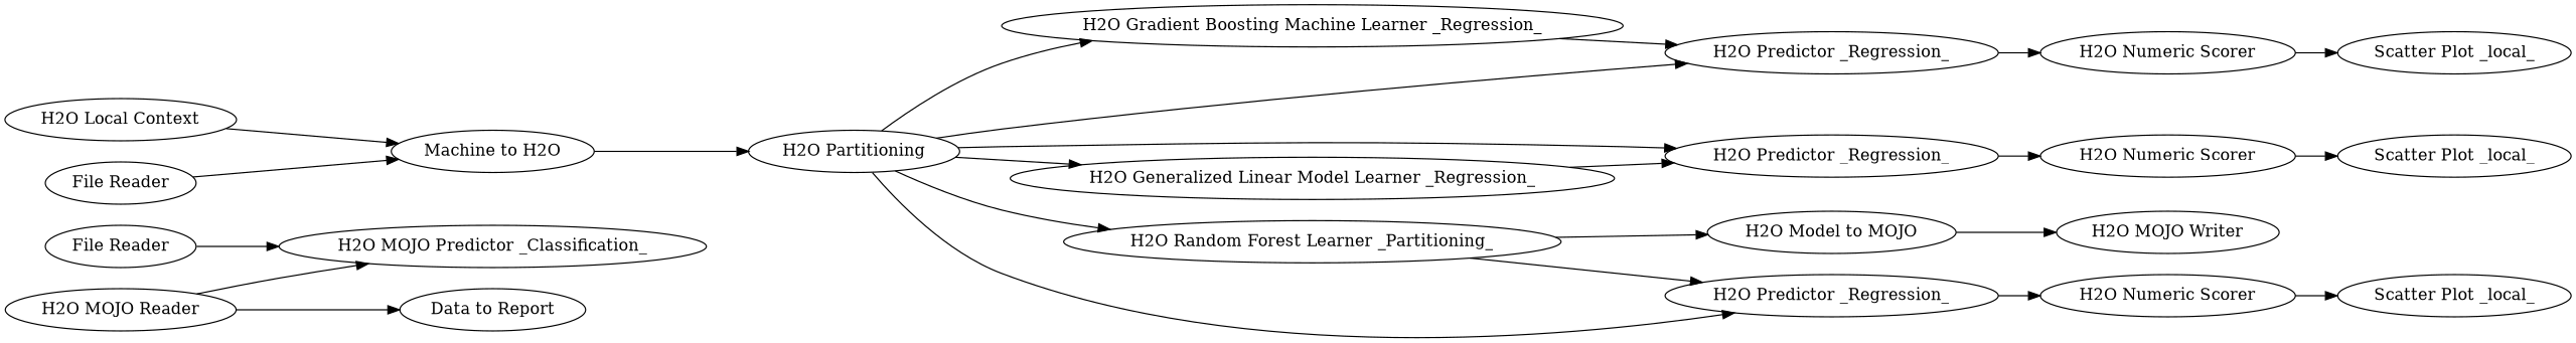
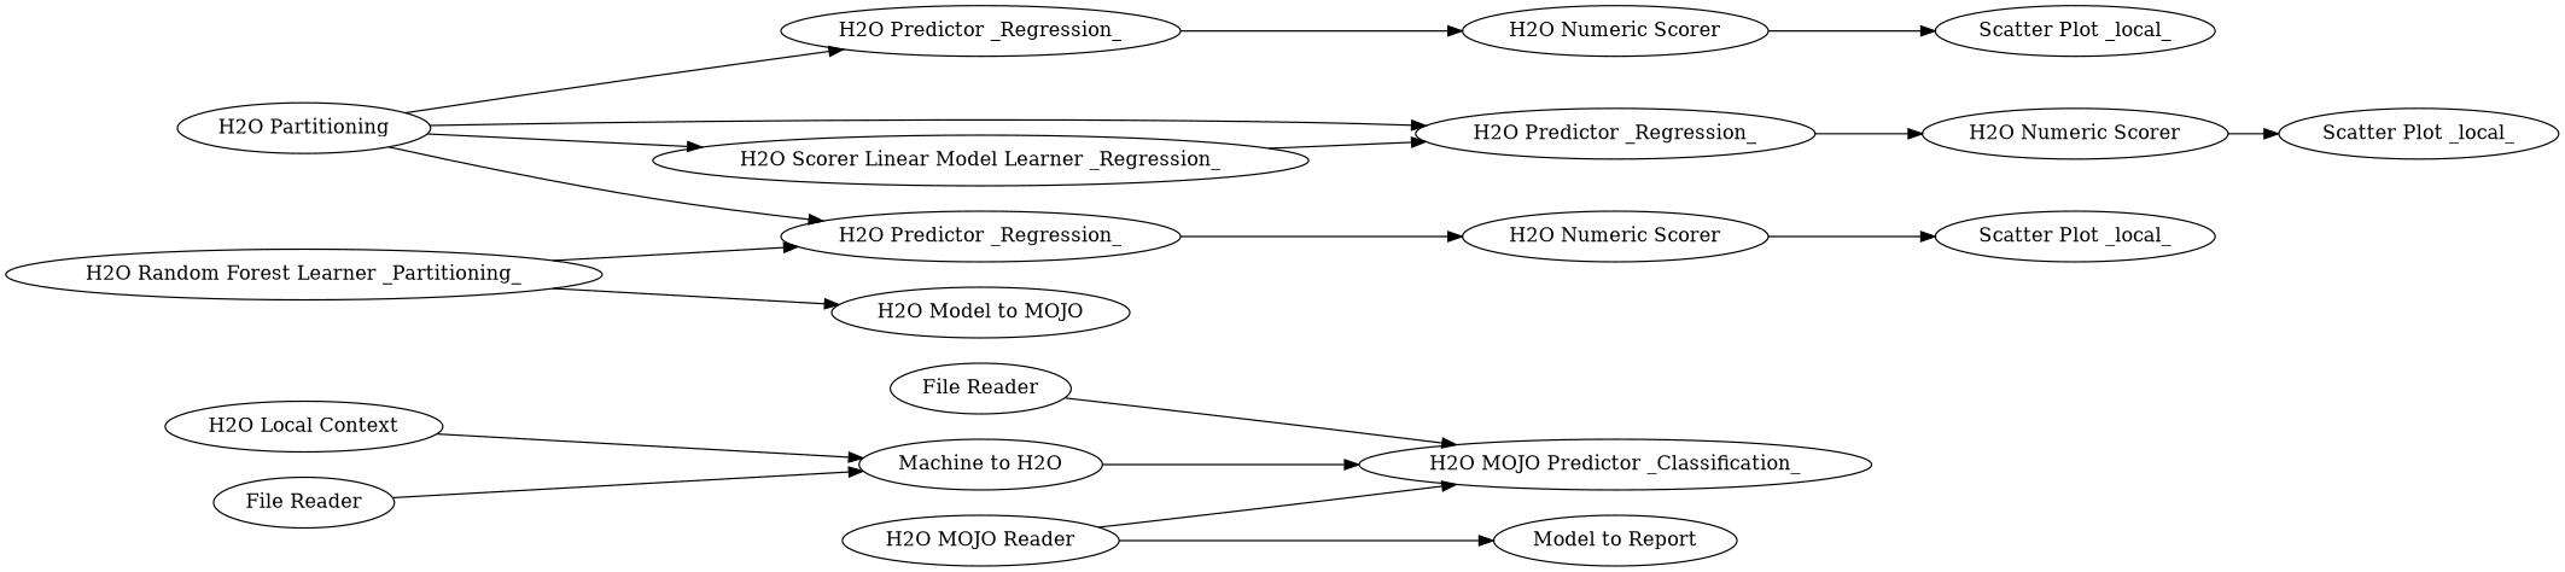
  digraph {
    rankdir=LR
    n1 [label="H2O MOJO Predictor _Classification_"]
-   n2 [label="Data to Report"]
-   n3 [label="H2O Gradient Boosting Machine Learner _Regression_"]
+   n2 [label="Model to Report"]
    n4 [label="H2O Predictor _Regression_"]
    n5 [label="H2O Numeric Scorer"]
    n6 [label="Scatter Plot _local_"]
    n7 [label="H2O Model to MOJO"]
-   n8 [label="H2O MOJO Writer"]
    n9 [label="H2O Predictor _Regression_"]
    n10 [label="H2O Numeric Scorer"]
    n11 [label="Scatter Plot _local_"]
    n12 [label="H2O Partitioning"]
    n13 [label="H2O Random Forest Learner _Partitioning_"]
-   n14 [label="H2O Generalized Linear Model Learner _Regression_"]
+   n14 [label="H2O Scorer Linear Model Learner _Regression_"]
    n15 [label="H2O Predictor _Regression_"]
    n16 [label="H2O Numeric Scorer"]
    n17 [label="Scatter Plot _local_"]
    n18 [label="H2O MOJO Reader"]
    n19 [label="File Reader"]
    n20 [label="Machine to H2O"]
    n21 [label="H2O Local Context"]
    n22 [label="File Reader"]
-   n3 -> n4
    n4 -> n5
    n5 -> n6
-   n7 -> n8
    n9 -> n10
    n10 -> n11
-   n12 -> n3
    n12 -> n4
    n12 -> n9
-   n12 -> n13
    n12 -> n14
    n12 -> n15
    n13 -> n7
    n13 -> n15
    n14 -> n9
    n15 -> n16
    n16 -> n17
    n18 -> n1
    n18 -> n2
    n19 -> n1
-   n20 -> n12
+   n20 -> n1
    n21 -> n20
    n22 -> n20
  }
